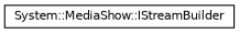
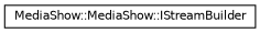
  digraph {
    rankdir=LR
-   n1 [color=black fillcolor=white fontname=Helvetica fontsize=10 height=0.2 label="System::MediaShow::IStreamBuilder" shape=record style=filled width=0.4]
+   n1 [color=black fillcolor=white fontname=Helvetica fontsize=10 height=0.2 label="MediaShow::MediaShow::IStreamBuilder" shape=record style=filled width=0.4]
  }
